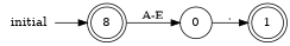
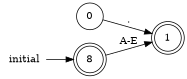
  digraph {
    rankdir=LR
    node [shape=doublecircle]
    0 [shape=circle]
    1
    n3 [label=8]
    initial [shape=plaintext]
    0 -> 1 [label="."]
-   n3 -> 0 [label="A-E"]
+   n3 -> 1 [label="A-E"]
    initial -> n3
  }
